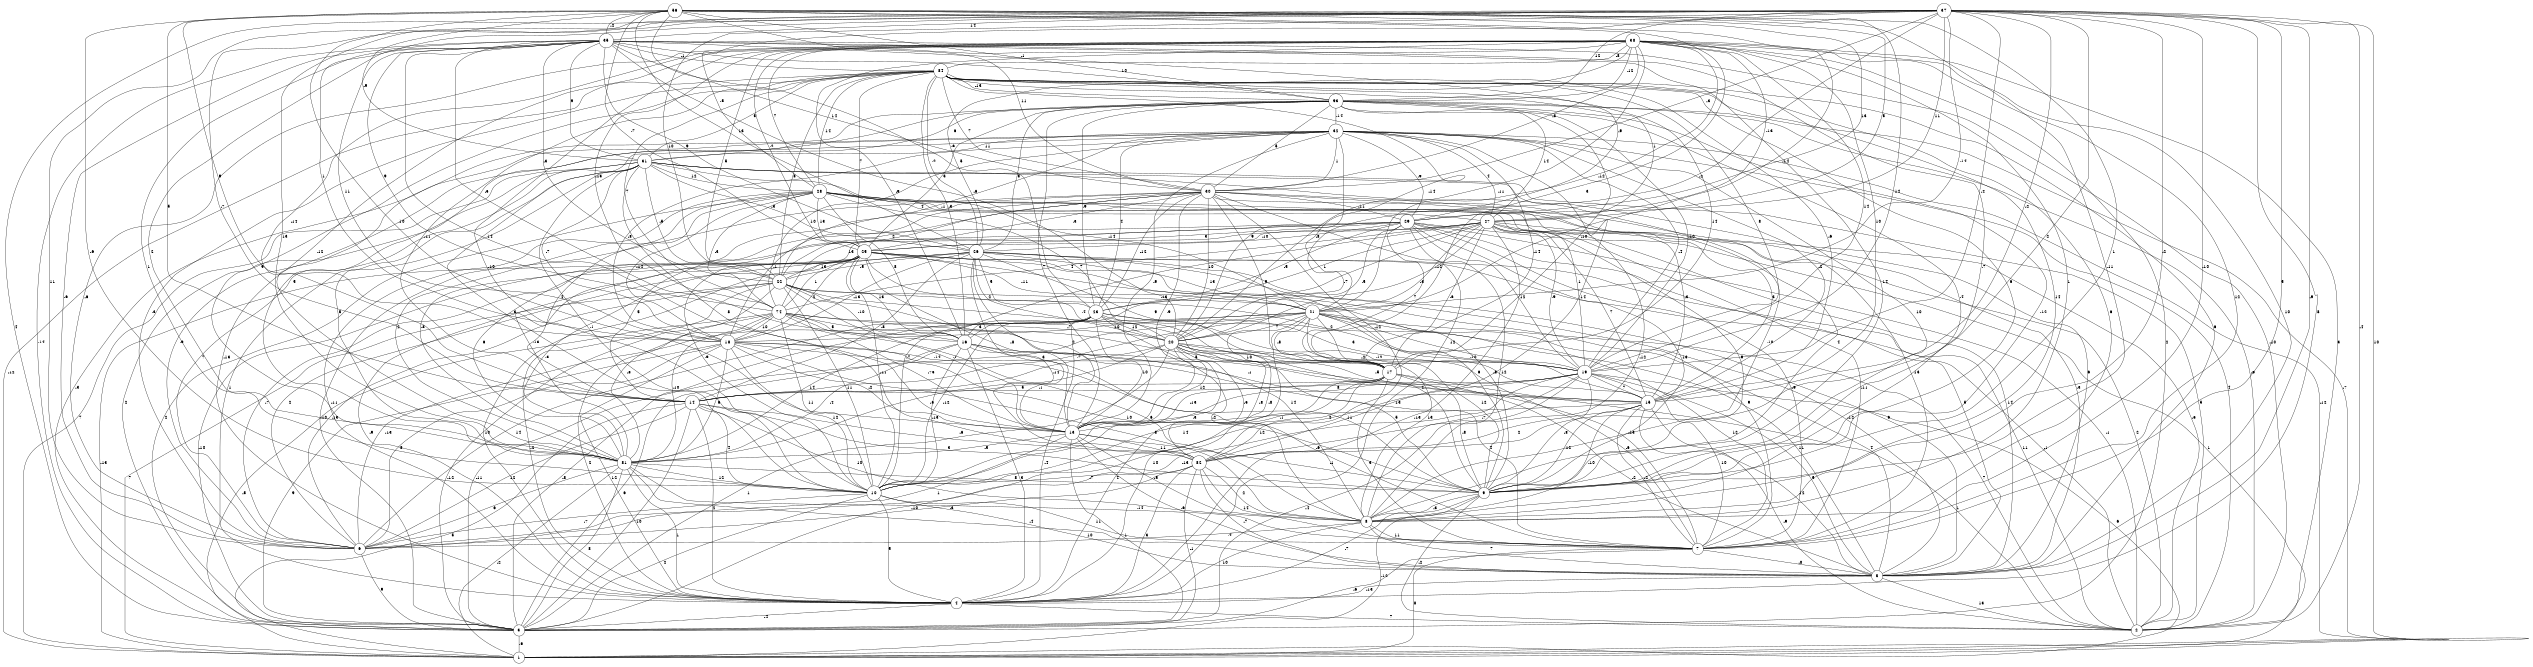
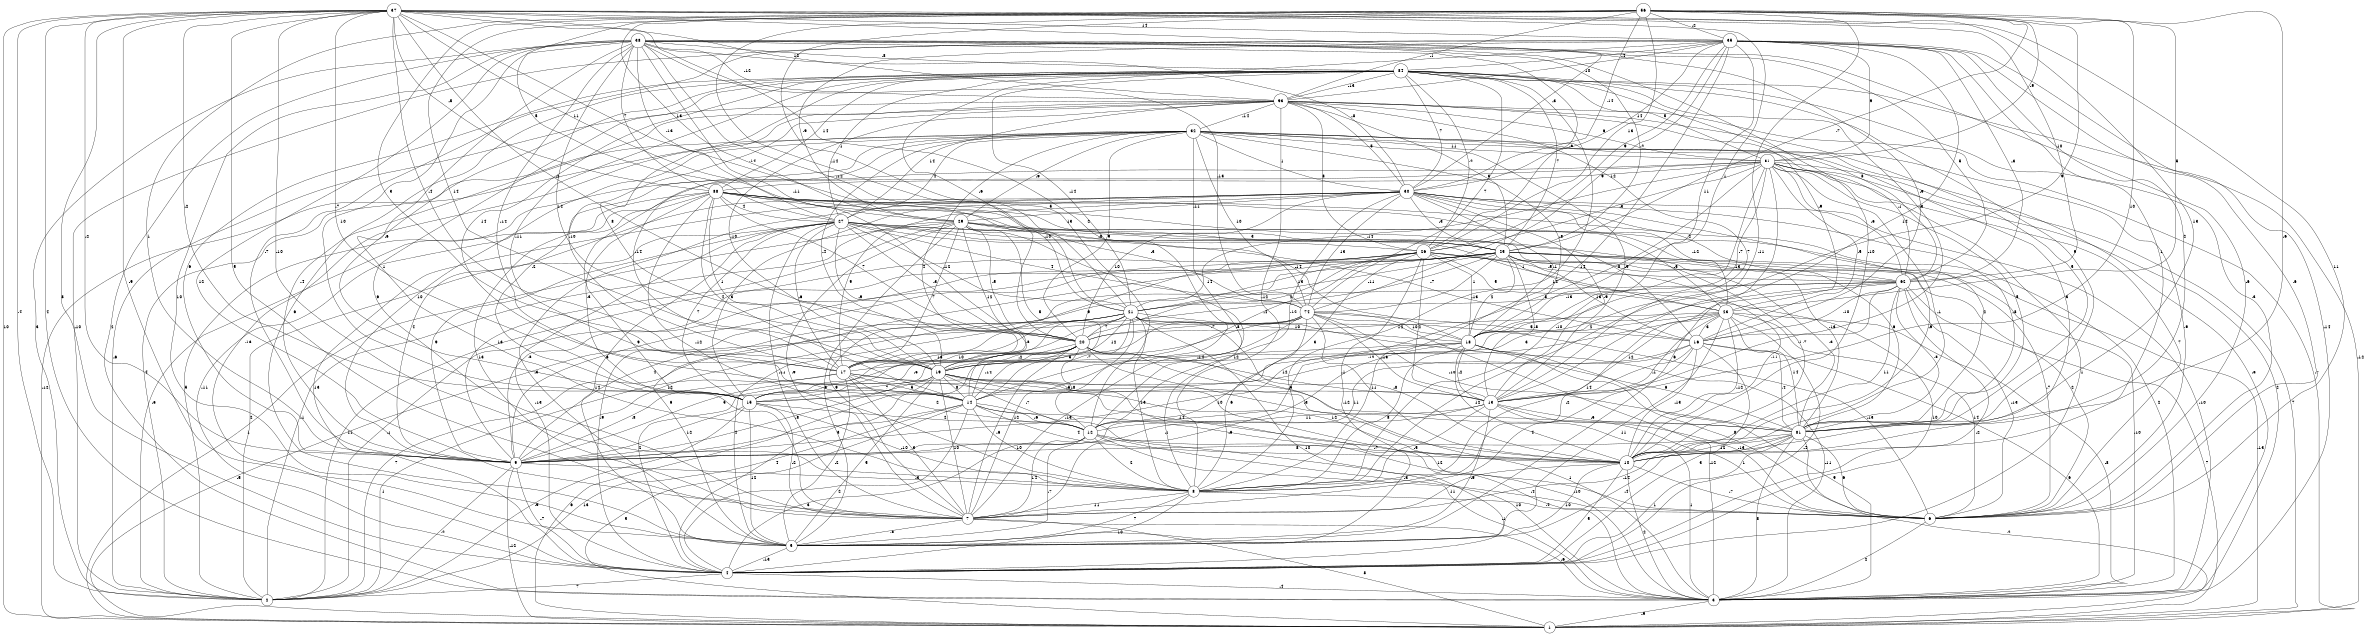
  graph {
    fontname="Helvetica,Arial,sans-serif"
    node [shape=circle]
    38
    2
    3
    5
    6
    7
    8
    10
    n9 [label=81]
    14
    15
    16
    19
    20
    21
-   22
+   22 [label=62]
    n17 [label=74]
    25
    26
    27
-   28
+   28 [label=88]
    30
    n23 [label=93]
    n24 [label=84]
    1
    4
    9
-   12 [label=82]
+   12
    13
    17
    18
    23
    29
    31
    32
    37
    35
    n38 [label=56]
    38 -- 2 [label=3]
    38 -- 3 [label=2]
    38 -- 5 [label=10]
    38 -- 6 [label=-6]
    38 -- 7 [label=12]
    38 -- 8 [label=1]
    38 -- 10 [label=-10]
-   38 -- n9 [label=-12]
    38 -- 14 [label=-14]
    38 -- 15 [label=10]
    38 -- 16 [label=-9]
    38 -- 19 [label=14]
    38 -- 20 [label=-11]
    38 -- 21 [label=-12]
    38 -- 22 [label=5]
    38 -- n17 [label=-13]
    38 -- 25 [label=-2]
    38 -- 26 [label=-6]
    38 -- 27 [label=-13]
    38 -- 28 [label=7]
    38 -- 30 [label=-8]
    38 -- n23 [label=-12]
    38 -- n24 [label=-8]
    3 -- 1 [label=-9]
-   5 -- 2 [label=13]
+   14 -- 2 [label=13]
    5 -- 4 [label=-13]
-   6 -- 3 [label=9]
+   6 -- 3 [label=2]
    7 -- 3 [label=-6]
    7 -- 5 [label=-8]
    7 -- 1 [label=8]
    8 -- 5 [label=7]
    8 -- 6 [label=-4]
    8 -- 7 [label=11]
    8 -- 4 [label=10]
    10 -- 3 [label=2]
    10 -- 5 [label=10]
    10 -- 6 [label=-7]
    10 -- 7 [label=11]
    10 -- 4 [label=5]
    n9 -- 3 [label=8]
    n9 -- 5 [label=-4]
    n9 -- 6 [label=6]
    n9 -- 7 [label=-14]
    n9 -- 10 [label=12]
    n9 -- 1 [label=-2]
    n9 -- 4 [label=1]
    n9 -- 9 [label=8]
    14 -- 3 [label=10]
    14 -- 6 [label=12]
    14 -- 8 [label=10]
    14 -- 10 [label=4]
    14 -- 1 [label=5]
    14 -- 4 [label=2]
    14 -- 9 [label=3]
    14 -- 12 [label=-6]
    15 -- 2 [label=-9]
    15 -- 5 [label=12]
    15 -- 7 [label=-2]
    15 -- 8 [label=-10]
    15 -- 9 [label=12]
    15 -- 12 [label=2]
-   15 -- 13 [label=-1]
    16 -- 3 [label=6]
    16 -- 7 [label=4]
    16 -- 10 [label=-13]
    16 -- n9 [label=-4]
    16 -- 15 [label=-1]
    16 -- 4 [label=3]
    16 -- 9 [label=11]
    16 -- 13 [label=-1]
    19 -- 3 [label=-4]
    19 -- 5 [label=5]
    19 -- 6 [label=-13]
    19 -- 7 [label=10]
    19 -- 10 [label=12]
    19 -- 14 [label=8]
    19 -- 15 [label=7]
    19 -- 1 [label=6]
    19 -- 9 [label=-8]
    19 -- 12 [label=-7]
    19 -- 13 [label=-5]
    20 -- 3 [label=1]
    20 -- 7 [label=-6]
    20 -- 10 [label=-3]
    20 -- n9 [label=-5]
    20 -- 14 [label=-14]
    20 -- 15 [label=-5]
    20 -- 19 [label=-2]
    20 -- 4 [label=4]
    20 -- 9 [label=5]
    20 -- 12 [label=-8]
    20 -- 13 [label=12]
    20 -- 17 [label=10]
    21 -- 2 [label=7]
    21 -- 3 [label=-11]
    21 -- 5 [label=4]
    21 -- 6 [label=-13]
    21 -- 7 [label=12]
    21 -- 8 [label=13]
    21 -- 10 [label=-8]
    21 -- 14 [label=-7]
-   21 -- 15 [label=-10]
+   21 -- 15 [label=13]
    21 -- 19 [label=12]
    21 -- 20 [label=7]
    21 -- 4 [label=10]
    21 -- 9 [label=12]
    21 -- 17 [label=-8]
    21 -- 18 [label=10]
    22 -- 6 [label=-13]
    22 -- 8 [label=14]
    22 -- 10 [label=11]
    22 -- n9 [label=-8]
    22 -- 16 [label=-10]
    22 -- 19 [label=2]
    22 -- 21 [label=-13]
    22 -- 1 [label=7]
    22 -- 4 [label=-2]
    22 -- 9 [label=4]
    22 -- 13 [label=-1]
    n17 -- 3 [label=-12]
    n17 -- 7 [label=-13]
    n17 -- 8 [label=6]
    n17 -- 10 [label=11]
    n17 -- n9 [label=-10]
    n17 -- 15 [label=5]
    n17 -- 16 [label=5]
    n17 -- 20 [label=-7]
    n17 -- 1 [label=-5]
    n17 -- 4 [label=2]
-   n17 -- 13 [label=-73]
+   n17 -- 13 [label=-13]
    n17 -- 18 [label=10]
    25 -- 2 [label=-1]
    25 -- 3 [label=-10]
    25 -- 5 [label=6]
    25 -- 6 [label=-7]
    25 -- 7 [label=9]
    25 -- 10 [label=-11]
    25 -- n9 [label=-3]
    25 -- 16 [label=13]
    25 -- 21 [label=-11]
    25 -- 22 [label=13]
    25 -- n17 [label=1]
    25 -- 1 [label=-13]
    25 -- 4 [label=-9]
    25 -- 9 [label=-8]
    25 -- 13 [label=-8]
    25 -- 17 [label=-4]
    25 -- 18 [label=2]
    26 -- 2 [label=11]
    26 -- 5 [label=-12]
    26 -- 6 [label=2]
    26 -- 14 [label=-8]
    26 -- 20 [label=2]
    26 -- 21 [label=13]
    26 -- 22 [label=-5]
    26 -- 4 [label=10]
    26 -- 9 [label=6]
    26 -- 12 [label=3]
    26 -- 13 [label=2]
    26 -- 17 [label=9]
    26 -- 18 [label=-13]
    26 -- 23 [label=5]
    27 -- 2 [label=2]
    27 -- 5 [label=14]
    27 -- 7 [label=-11]
    27 -- 10 [label=-7]
    27 -- n9 [label=-13]
    27 -- 15 [label=7]
    27 -- 16 [label=-7]
    27 -- 19 [label=-9]
    27 -- 20 [label=-3]
    27 -- 21 [label=-12]
    27 -- n17 [label=4]
    27 -- 25 [label=-10]
    27 -- 4 [label=-13]
    27 -- 9 [label=9]
    27 -- 17 [label=-6]
    27 -- 23 [label=1]
    28 -- 2 [label=-5]
    28 -- 3 [label=2]
    28 -- 7 [label=13]
    28 -- 8 [label=-12]
    28 -- n9 [label=2]
    28 -- 14 [label=4]
    28 -- 15 [label=-3]
    28 -- 16 [label=8]
    28 -- 19 [label=1]
    28 -- 20 [label=7]
    28 -- n17 [label=-3]
    28 -- 25 [label=13]
    28 -- 27 [label=4]
    28 -- 4 [label=-11]
    28 -- 18 [label=-14]
    30 -- 3 [label=-10]
    30 -- 5 [label=-3]
-   29 -- 10 [label=-9]
+   30 -- 10 [label=-9]
    30 -- n9 [label=-8]
    30 -- 15 [label=3]
    30 -- 20 [label=10]
    30 -- 22 [label=2]
    30 -- n17 [label=13]
    30 -- 25 [label=-3]
    30 -- 4 [label=13]
    30 -- 9 [label=4]
    30 -- 12 [label=-12]
    30 -- 13 [label=-9]
    30 -- 17 [label=9]
    30 -- 18 [label=-1]
    30 -- 23 [label=-12]
    30 -- 29 [label=-11]
    n23 -- 2 [label=-6]
    n23 -- 8 [label=-12]
    n23 -- n9 [label=5]
    n23 -- 19 [label=-10]
    n23 -- 25 [label=3]
    n23 -- 26 [label=8]
    n23 -- 27 [label=14]
    n23 -- 30 [label=5]
    n23 -- 1 [label=-7]
    n23 -- 4 [label=-13]
    n23 -- 9 [label=-4]
    n23 -- 13 [label=7]
    n23 -- 17 [label=-10]
    n23 -- 23 [label=-9]
    n23 -- 31 [label=6]
    n23 -- 32 [label=-14]
    n24 -- 5 [label=6]
    n24 -- 6 [label=-3]
    n24 -- 7 [label=6]
    n24 -- 8 [label=14]
    n24 -- n9 [label=9]
    n24 -- 14 [label=-11]
    n24 -- 15 [label=-6]
    n24 -- 16 [label=-3]
    n24 -- 19 [label=8]
    n24 -- 21 [label=-14]
    n24 -- 22 [label=8]
    n24 -- n17 [label=7]
    n24 -- 25 [label=7]
    n24 -- 26 [label=-2]
    n24 -- 27 [label=1]
    n24 -- 28 [label=14]
    n24 -- 30 [label=7]
    n24 -- n23 [label=-13]
    n24 -- 1 [label=-12]
    n24 -- 9 [label=6]
    n24 -- 17 [label=14]
    n24 -- 31 [label=5]
    4 -- 2 [label=7]
    4 -- 3 [label=-4]
    9 -- 2 [label=-2]
    9 -- 8 [label=-3]
    9 -- 1 [label=-12]
    9 -- 4 [label=-7]
    12 -- 3 [label=-1]
    12 -- 5 [label=-7]
    12 -- 6 [label=-3]
    12 -- 7 [label=14]
    12 -- 8 [label=2]
    12 -- 10 [label=-7]
    12 -- 4 [label=3]
    13 -- 3 [label=1]
    13 -- 5 [label=-6]
    13 -- 6 [label=1]
    13 -- 8 [label=-5]
    13 -- n9 [label=-5]
    13 -- 9 [label=-1]
    13 -- 12 [label=11]
    17 -- 2 [label=1]
    17 -- 3 [label=-10]
    17 -- 5 [label=-2]
    17 -- 7 [label=3]
    17 -- 10 [label=14]
    17 -- 14 [label=5]
    17 -- 9 [label=-8]
    17 -- 12 [label=2]
-   17 -- 13 [label=-13]
    18 -- 3 [label=9]
    18 -- 6 [label=8]
    18 -- 7 [label=-6]
    18 -- 8 [label=8]
    18 -- 10 [label=12]
    18 -- n9 [label=6]
-   18 -- 4 [label=12]
    18 -- 9 [label=10]
    18 -- 13 [label=-2]
    18 -- 17 [label=-14]
    23 -- 3 [label=-8]
    23 -- 5 [label=11]
    23 -- 6 [label=14]
    23 -- 8 [label=-2]
    23 -- 10 [label=-12]
    23 -- n9 [label=14]
    23 -- 15 [label=-12]
    23 -- 16 [label=3]
    23 -- 19 [label=3]
    23 -- 20 [label=12]
    23 -- 4 [label=-4]
-   23 -- 13 [label=10]
+   23 -- 13 [label=12]
    29 -- 2 [label=-1]
    29 -- 5 [label=5]
    29 -- 7 [label=-9]
    29 -- 8 [label=12]
    29 -- n9 [label=6]
    29 -- 14 [label=5]
    29 -- 19 [label=12]
    29 -- 20 [label=-5]
    29 -- 25 [label=3]
    29 -- 26 [label=-8]
    29 -- 1 [label=1]
    29 -- 9 [label=13]
    29 -- 17 [label=7]
    29 -- 23 [label=-5]
    31 -- 2 [label=5]
    31 -- 3 [label=2]
    31 -- 5 [label=6]
    31 -- 6 [label=7]
+   31 -- 7 [label=9]
    31 -- 8 [label=-10]
    31 -- 10 [label=-1]
    31 -- n9 [label=5]
-   35 -- 16 [label=-5]
+   31 -- 16 [label=-5]
    31 -- 21 [label=-14]
    31 -- 22 [label=-5]
    31 -- 26 [label=-3]
    31 -- 28 [label=12]
    31 -- 1 [label=7]
    31 -- 4 [label=1]
    31 -- 12 [label=8]
    31 -- 18 [label=-7]
    32 -- 2 [label=4]
    32 -- 3 [label=-3]
    32 -- 6 [label=-9]
    32 -- 10 [label=3]
    32 -- 15 [label=-2]
    32 -- 19 [label=-4]
    32 -- 20 [label=9]
    32 -- 22 [label=-1]
    32 -- n17 [label=10]
    32 -- 27 [label=4]
    32 -- 30 [label=1]
    32 -- 1 [label=-12]
    32 -- 9 [label=10]
    32 -- 12 [label=14]
    32 -- 13 [label=-9]
    32 -- 17 [label=-14]
    32 -- 18 [label=-8]
-   32 -- 23 [label=4]
+   32 -- 14 [label=4]
    32 -- 29 [label=-9]
    32 -- 31 [label=11]
    37 -- 2 [label=-4]
    37 -- 3 [label=4]
    37 -- 5 [label=-9]
    37 -- 6 [label=11]
    37 -- 7 [label=5]
    37 -- 8 [label=-10]
    37 -- n9 [label=13]
    37 -- 14 [label=-7]
    37 -- 15 [label=-2]
    37 -- 19 [label=-4]
    37 -- 20 [label=-2]
    37 -- 21 [label=-14]
    37 -- 22 [label=10]
    37 -- 28 [label=-5]
    37 -- 30 [label=-3]
    37 -- n23 [label=12]
    37 -- 1 [label=10]
    37 -- 4 [label=8]
    37 -- 9 [label=-2]
    37 -- 12 [label=2]
    37 -- 18 [label=1]
    37 -- 29 [label=11]
    37 -- 35 [label=14]
    35 -- 2 [label=-10]
    35 -- 3 [label=-14]
    35 -- 6 [label=-6]
    35 -- 8 [label=14]
    35 -- 10 [label=1]
    35 -- n9 [label=2]
    35 -- 20 [label=-6]
    35 -- 22 [label=-3]
    35 -- n17 [label=9]
    35 -- 26 [label=9]
    35 -- 30 [label=14]
    35 -- n23 [label=10]
-   35 -- n24 [label=-1]
+   35 -- n24 [label=-4]
    35 -- 9 [label=-7]
    35 -- 13 [label=14]
    35 -- 18 [label=11]
    35 -- 29 [label=-9]
    35 -- 31 [label=9]
    n38 -- 8 [label=-11]
    n38 -- 10 [label=-6]
    n38 -- 14 [label=5]
    n38 -- 19 [label=14]
    n38 -- 21 [label=-14]
    n38 -- 25 [label=-7]
    n38 -- 26 [label=13]
    n38 -- 27 [label=5]
-   n38 -- 30 [label=11]
+   n38 -- 30 [label=-14]
    n38 -- n23 [label=-1]
    n38 -- 9 [label=1]
    n38 -- 13 [label=10]
    n38 -- 17 [label=3]
    n38 -- 18 [label=9]
    n38 -- 23 [label=5]
    n38 -- 29 [label=13]
    n38 -- 31 [label=-9]
    n38 -- 35 [label=-2]
  }
